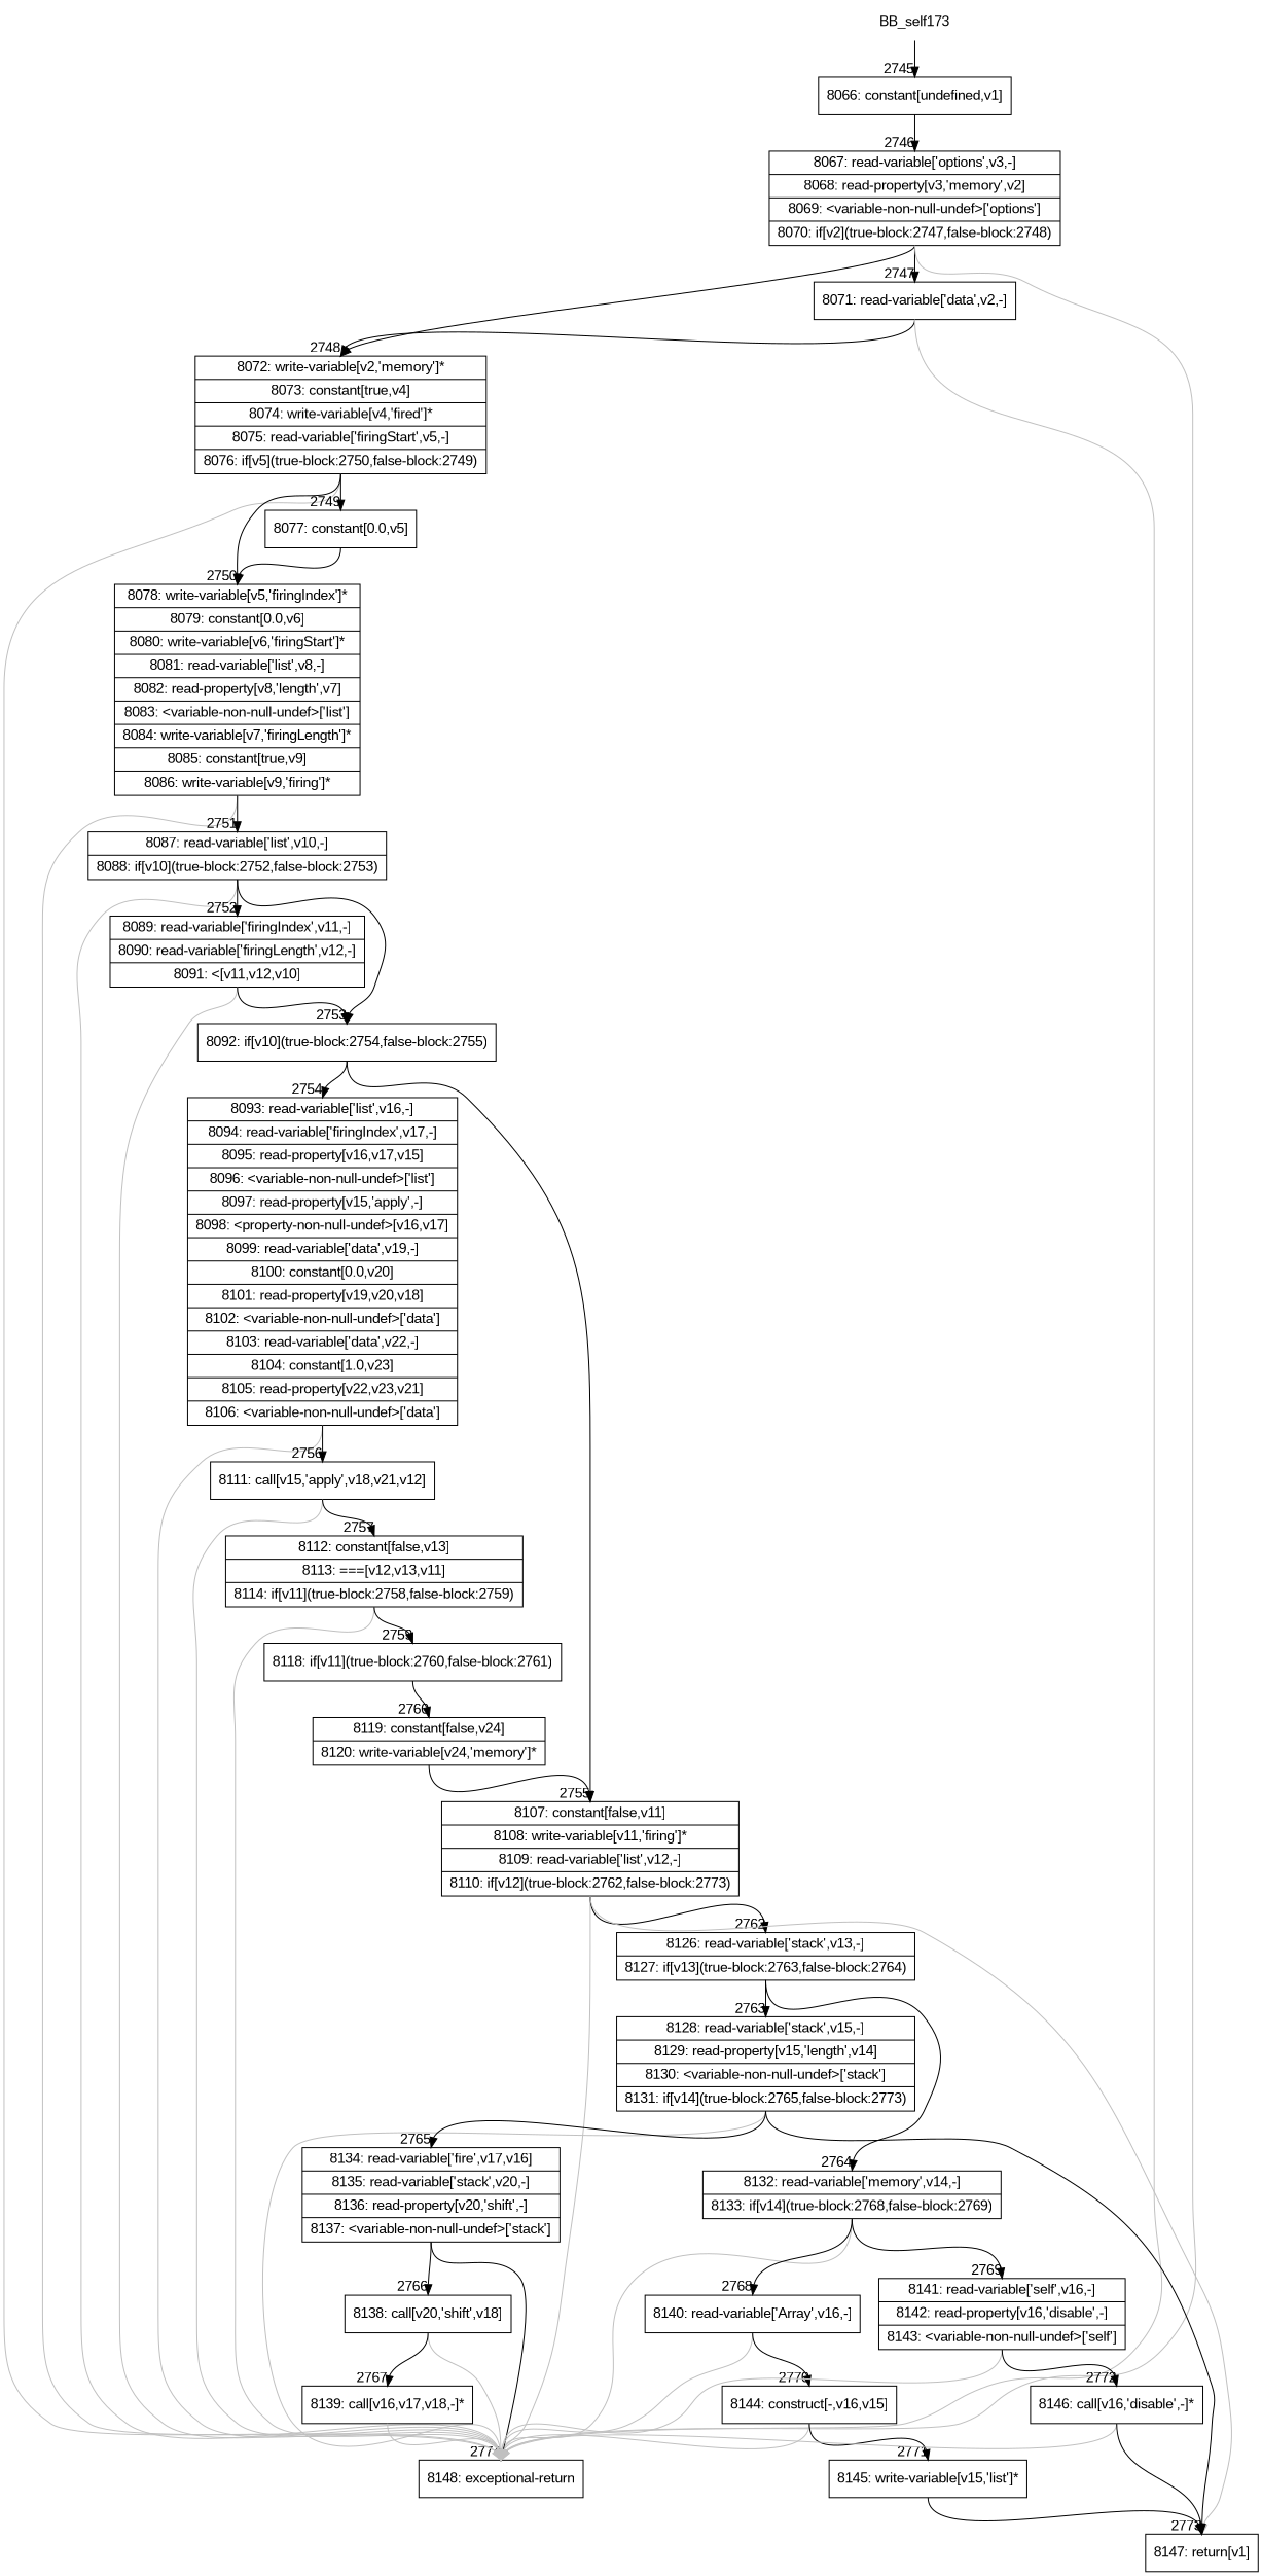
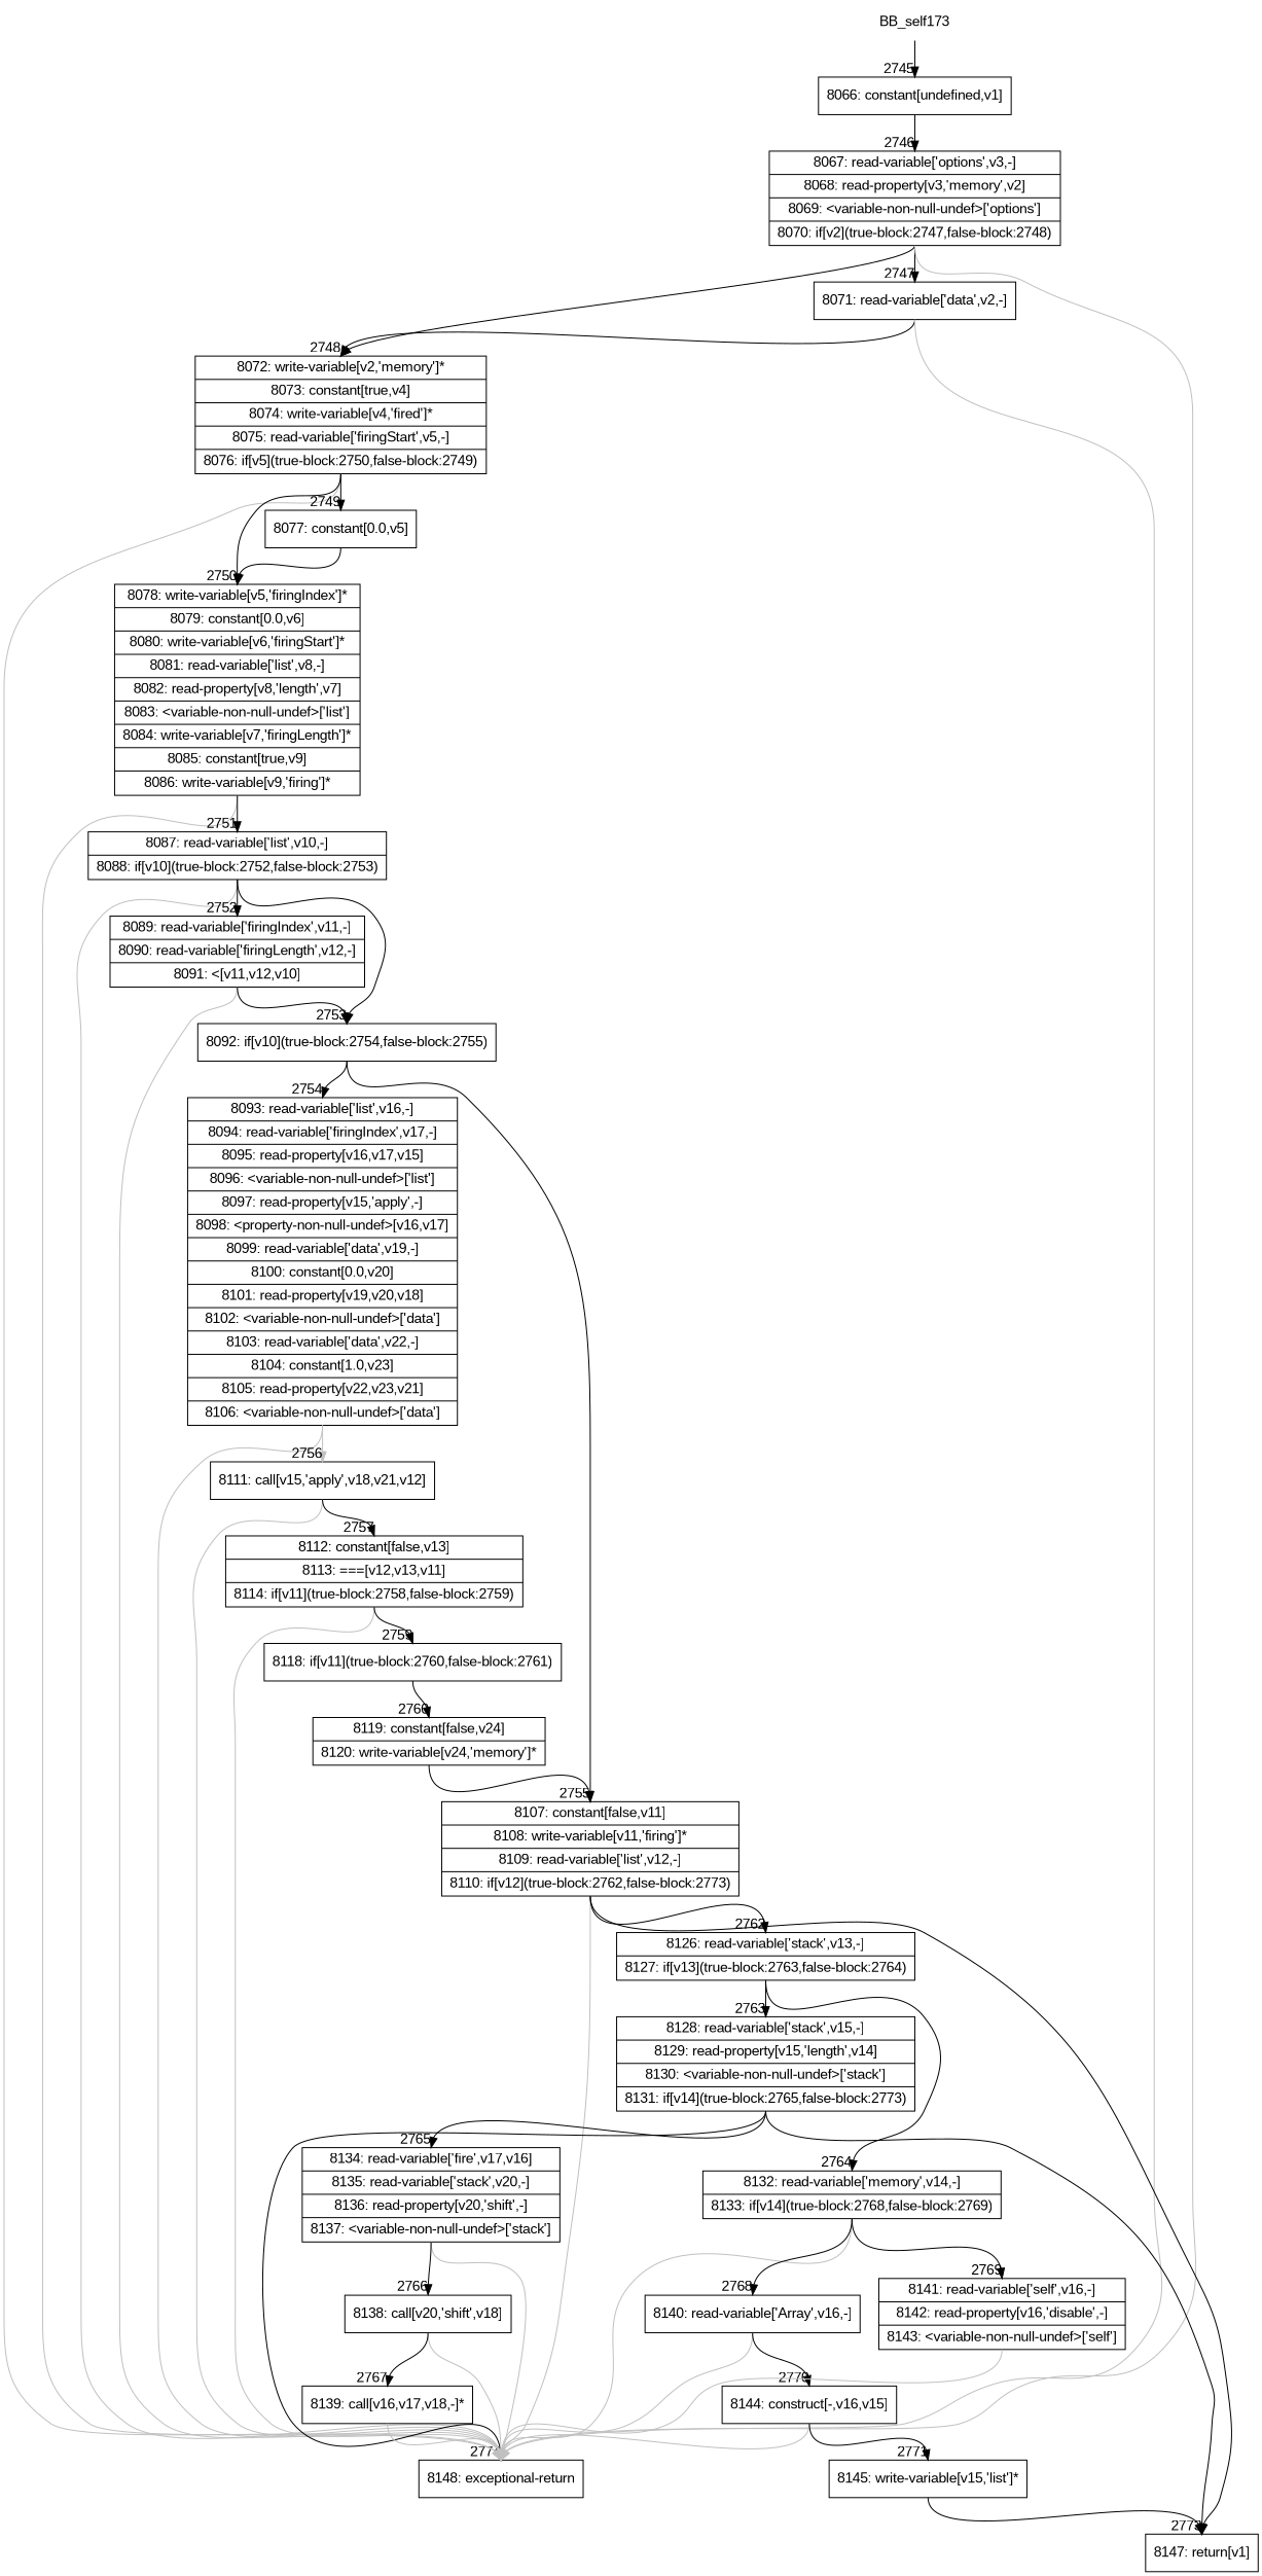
  digraph {
    fontname="Liberation Sans"
    rankdir=TD
    node [fontname="Liberation Sans" shape=record]
    edge [fontname="Liberation Sans" headport=n tailport=s]
    n1 [label=BB_self173 shape=none]
    n2 [label="{8066: constant[undefined,v1]}"]
    n3 [label="{8067: read-variable['options',v3,-]|8068: read-property[v3,'memory',v2]|8069: \<variable-non-null-undef\>['options']|8070: if[v2](true-block:2747,false-block:2748)}"]
    n4 [label="{8072: write-variable[v2,'memory']*|8073: constant[true,v4]|8074: write-variable[v4,'fired']*|8075: read-variable['firingStart',v5,-]|8076: if[v5](true-block:2750,false-block:2749)}"]
    n5 [label="{8071: read-variable['data',v2,-]}"]
    n6 [label="{8148: exceptional-return}"]
    n7 [label="{8078: write-variable[v5,'firingIndex']*|8079: constant[0.0,v6]|8080: write-variable[v6,'firingStart']*|8081: read-variable['list',v8,-]|8082: read-property[v8,'length',v7]|8083: \<variable-non-null-undef\>['list']|8084: write-variable[v7,'firingLength']*|8085: constant[true,v9]|8086: write-variable[v9,'firing']*}"]
    n8 [label="{8077: constant[0.0,v5]}"]
    n9 [label="{8087: read-variable['list',v10,-]|8088: if[v10](true-block:2752,false-block:2753)}"]
    n10 [label="{8092: if[v10](true-block:2754,false-block:2755)}"]
    n11 [label="{8089: read-variable['firingIndex',v11,-]|8090: read-variable['firingLength',v12,-]|8091: \<[v11,v12,v10]}"]
    n12 [label="{8093: read-variable['list',v16,-]|8094: read-variable['firingIndex',v17,-]|8095: read-property[v16,v17,v15]|8096: \<variable-non-null-undef\>['list']|8097: read-property[v15,'apply',-]|8098: \<property-non-null-undef\>[v16,v17]|8099: read-variable['data',v19,-]|8100: constant[0.0,v20]|8101: read-property[v19,v20,v18]|8102: \<variable-non-null-undef\>['data']|8103: read-variable['data',v22,-]|8104: constant[1.0,v23]|8105: read-property[v22,v23,v21]|8106: \<variable-non-null-undef\>['data']}"]
    n13 [label="{8107: constant[false,v11]|8108: write-variable[v11,'firing']*|8109: read-variable['list',v12,-]|8110: if[v12](true-block:2762,false-block:2773)}"]
    n14 [label="{8111: call[v15,'apply',v18,v21,v12]}"]
    n15 [label="{8126: read-variable['stack',v13,-]|8127: if[v13](true-block:2763,false-block:2764)}"]
    n16 [label="{8147: return[v1]}"]
    n17 [label="{8112: constant[false,v13]|8113: ===[v12,v13,v11]|8114: if[v11](true-block:2758,false-block:2759)}"]
    n18 [label="{8128: read-variable['stack',v15,-]|8129: read-property[v15,'length',v14]|8130: \<variable-non-null-undef\>['stack']|8131: if[v14](true-block:2765,false-block:2773)}"]
    n19 [label="{8132: read-variable['memory',v14,-]|8133: if[v14](true-block:2768,false-block:2769)}"]
    n20 [label="{8118: if[v11](true-block:2760,false-block:2761)}"]
    n21 [label="{8134: read-variable['fire',v17,v16]|8135: read-variable['stack',v20,-]|8136: read-property[v20,'shift',-]|8137: \<variable-non-null-undef\>['stack']}"]
    n22 [label="{8140: read-variable['Array',v16,-]}"]
    n23 [label="{8141: read-variable['self',v16,-]|8142: read-property[v16,'disable',-]|8143: \<variable-non-null-undef\>['self']}"]
    n24 [label="{8119: constant[false,v24]|8120: write-variable[v24,'memory']*}"]
    n25 [label="{8138: call[v20,'shift',v18]}"]
    n26 [label="{8144: construct[-,v16,v15]}"]
-   n27 [label="{8146: call[v16,'disable',-]*}"]
    n28 [label="{8139: call[v16,v17,v18,-]*}"]
    n29 [label="{8145: write-variable[v15,'list']*}"]
    n1 -> n2 [headlabel="    2745"]
    n2 -> n3 [headlabel="      2746"]
    n3 -> n4 [headlabel="      2748"]
    n3 -> n5 [headlabel="      2747"]
    n3 -> n6 [color=gray headlabel="      2774"]
    n4 -> n6 [color=gray]
    n4 -> n7 [headlabel="      2750"]
    n4 -> n8 [headlabel="      2749"]
    n5 -> n4
    n5 -> n6 [color=gray]
    n7 -> n6 [color=gray]
    n7 -> n9 [headlabel="      2751"]
    n8 -> n7
    n9 -> n6 [color=gray]
    n9 -> n10 [headlabel="      2753"]
    n9 -> n11 [headlabel="      2752"]
    n10 -> n12 [headlabel="      2754"]
    n10 -> n13 [headlabel="      2755"]
    n11 -> n6 [color=gray]
    n11 -> n10
    n12 -> n6 [color=gray]
-   n12 -> n14 [headlabel="      2756"]
+   n12 -> n14 [headlabel="      2756" color=gray]
    n13 -> n6 [color=gray]
    n13 -> n15 [headlabel="      2762"]
-   n13 -> n16 [headlabel="      2773" color=gray]
+   n13 -> n16 [headlabel="      2773"]
    n14 -> n6 [color=gray]
    n14 -> n17 [headlabel="      2757"]
    n15 -> n18 [headlabel="      2763"]
    n15 -> n19 [headlabel="      2764"]
    n17 -> n6 [color=gray]
    n17 -> n20 [headlabel="      2759"]
-   n18 -> n6 [color=gray]
+   n18 -> n6 [color=black]
    n18 -> n16
    n18 -> n21 [headlabel="      2765"]
    n19 -> n6 [color=gray]
    n19 -> n22 [headlabel="      2768"]
    n19 -> n23 [headlabel="      2769"]
    n20 -> n24 [headlabel="      2760"]
-   n21 -> n6 [color=black]
+   n21 -> n6 [color=gray]
    n21 -> n25 [headlabel="      2766"]
    n22 -> n6 [color=gray]
    n22 -> n26 [headlabel="      2770"]
    n23 -> n6 [color=gray]
-   n23 -> n27 [headlabel="      2772"]
    n24 -> n13
    n25 -> n6 [color=gray]
    n25 -> n28 [headlabel="      2767"]
    n26 -> n6 [color=gray]
    n26 -> n29 [headlabel="      2771"]
-   n27 -> n6 [color=gray]
-   n27 -> n16
    n28 -> n6 [color=gray]
    n29 -> n16
  }
